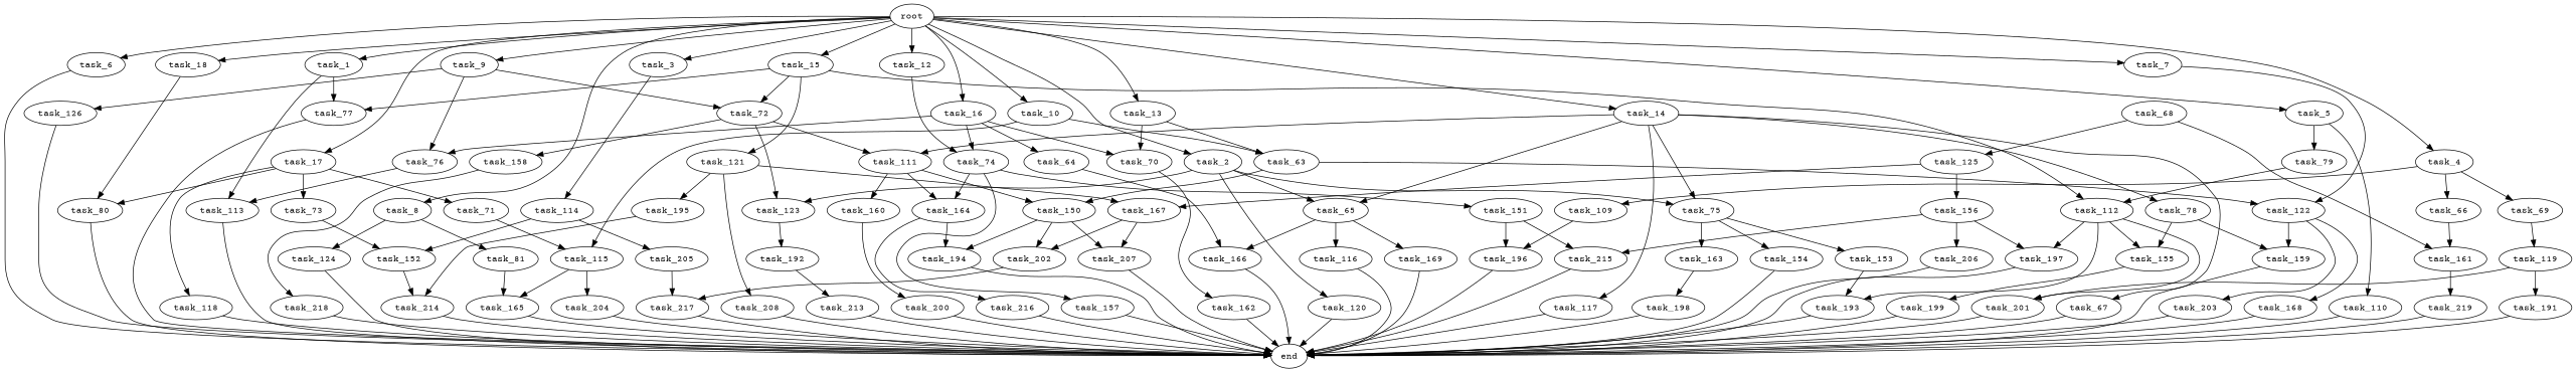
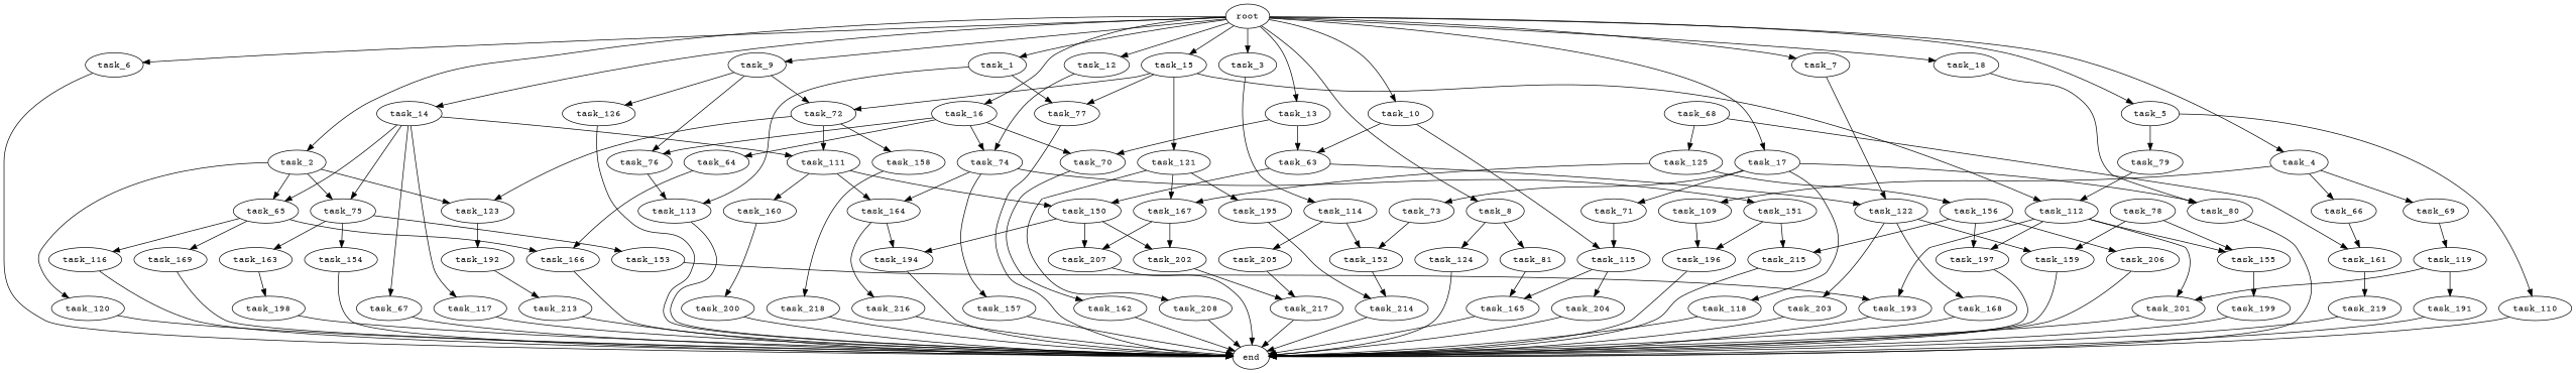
  digraph {
    fontname="Courier Prime"
    node [fontname="Courier Prime"]
    edge [fontname="Courier Prime"]
    root
    task_1
    task_2
    task_3
    task_4
    task_5
    task_6
    task_7
    task_8
    task_9
    task_10
    task_12
    task_13
    task_14
    task_15
    task_16
    task_17
    task_18
    task_77
    task_113
    task_65
    task_75
    task_120
    task_123
    task_114
    task_66
    task_69
    task_109
    task_79
    task_110
    end
    task_122
    task_81
    task_124
    task_72
    task_76
    task_126
    task_63
    task_115
    task_74
    task_70
    task_67
    task_78
    task_111
    task_117
    task_112
    task_121
    task_64
    task_71
    task_73
    task_80
    task_118
    task_166
    task_116
    task_169
    task_153
    task_154
    task_163
    task_192
    task_152
    task_205
    task_161
    task_119
    task_196
    task_159
    task_168
    task_203
    task_165
    task_158
    task_150
    task_204
    task_68
    task_125
    task_151
    task_157
    task_164
    task_162
    task_155
    task_160
    task_193
    task_197
    task_201
    task_167
    task_195
    task_208
    task_194
    task_202
    task_207
    task_219
    task_156
    task_191
    task_218
    task_214
    task_215
    task_216
    task_198
    task_199
    task_200
    task_217
    task_213
    task_206
    root -> task_1
    root -> task_2
    root -> task_3
    root -> task_4
    root -> task_5
    root -> task_6
    root -> task_7
    root -> task_8
    root -> task_9
    root -> task_10
    root -> task_12
    root -> task_13
    root -> task_14
    root -> task_15
    root -> task_16
    root -> task_17
    root -> task_18
    task_1 -> task_77
    task_1 -> task_113
    task_2 -> task_65
    task_2 -> task_75
    task_2 -> task_120
    task_2 -> task_123
    task_3 -> task_114
    task_4 -> task_66
    task_4 -> task_69
    task_4 -> task_109
    task_5 -> task_79
    task_5 -> task_110
    task_6 -> end
    task_7 -> task_122
    task_8 -> task_81
    task_8 -> task_124
    task_9 -> task_72
    task_9 -> task_76
    task_9 -> task_126
    task_10 -> task_63
    task_10 -> task_115
    task_12 -> task_74
    task_13 -> task_63
    task_13 -> task_70
    task_14 -> task_65
    task_14 -> task_75
    task_14 -> task_67
-   task_14 -> task_78
    task_14 -> task_111
    task_14 -> task_117
    task_15 -> task_77
    task_15 -> task_72
    task_15 -> task_112
    task_15 -> task_121
    task_16 -> task_76
    task_16 -> task_74
    task_16 -> task_70
    task_16 -> task_64
    task_17 -> task_71
    task_17 -> task_73
    task_17 -> task_80
    task_17 -> task_118
    task_18 -> task_80
    task_77 -> end
    task_113 -> end
    task_65 -> task_166
    task_65 -> task_116
    task_65 -> task_169
    task_75 -> task_153
    task_75 -> task_154
    task_75 -> task_163
    task_120 -> end
    task_123 -> task_192
    task_114 -> task_152
    task_114 -> task_205
    task_66 -> task_161
    task_69 -> task_119
    task_109 -> task_196
    task_79 -> task_112
    task_110 -> end
    task_122 -> task_159
    task_122 -> task_168
    task_122 -> task_203
    task_81 -> task_165
    task_124 -> end
    task_72 -> task_123
    task_72 -> task_111
    task_72 -> task_158
    task_76 -> task_113
    task_126 -> end
    task_63 -> task_122
    task_63 -> task_150
    task_115 -> task_165
    task_115 -> task_204
    task_74 -> task_151
    task_74 -> task_157
    task_74 -> task_164
    task_70 -> task_162
    task_67 -> end
    task_78 -> task_159
    task_78 -> task_155
    task_111 -> task_150
    task_111 -> task_164
    task_111 -> task_160
    task_117 -> end
    task_112 -> task_155
    task_112 -> task_193
    task_112 -> task_197
    task_112 -> task_201
    task_121 -> task_167
    task_121 -> task_195
    task_121 -> task_208
    task_64 -> task_166
    task_71 -> task_115
    task_73 -> task_152
    task_80 -> end
    task_118 -> end
    task_166 -> end
    task_116 -> end
    task_169 -> end
    task_153 -> task_193
    task_154 -> end
    task_163 -> task_198
    task_192 -> task_213
    task_152 -> task_214
    task_205 -> task_217
    task_161 -> task_219
    task_119 -> task_201
    task_119 -> task_191
    task_196 -> end
    task_159 -> end
    task_168 -> end
    task_203 -> end
    task_165 -> end
    task_158 -> task_218
    task_150 -> task_194
    task_150 -> task_202
    task_150 -> task_207
    task_204 -> end
    task_68 -> task_161
    task_68 -> task_125
    task_125 -> task_167
    task_125 -> task_156
    task_151 -> task_196
    task_151 -> task_215
    task_157 -> end
    task_164 -> task_194
    task_164 -> task_216
    task_162 -> end
    task_155 -> task_199
    task_160 -> task_200
    task_193 -> end
    task_197 -> end
    task_201 -> end
    task_167 -> task_202
    task_167 -> task_207
    task_195 -> task_214
    task_208 -> end
    task_194 -> end
    task_202 -> task_217
    task_207 -> end
    task_219 -> end
    task_156 -> task_197
    task_156 -> task_215
    task_156 -> task_206
    task_191 -> end
    task_218 -> end
    task_214 -> end
    task_215 -> end
    task_216 -> end
    task_198 -> end
    task_199 -> end
    task_200 -> end
    task_217 -> end
    task_213 -> end
    task_206 -> end
  }
